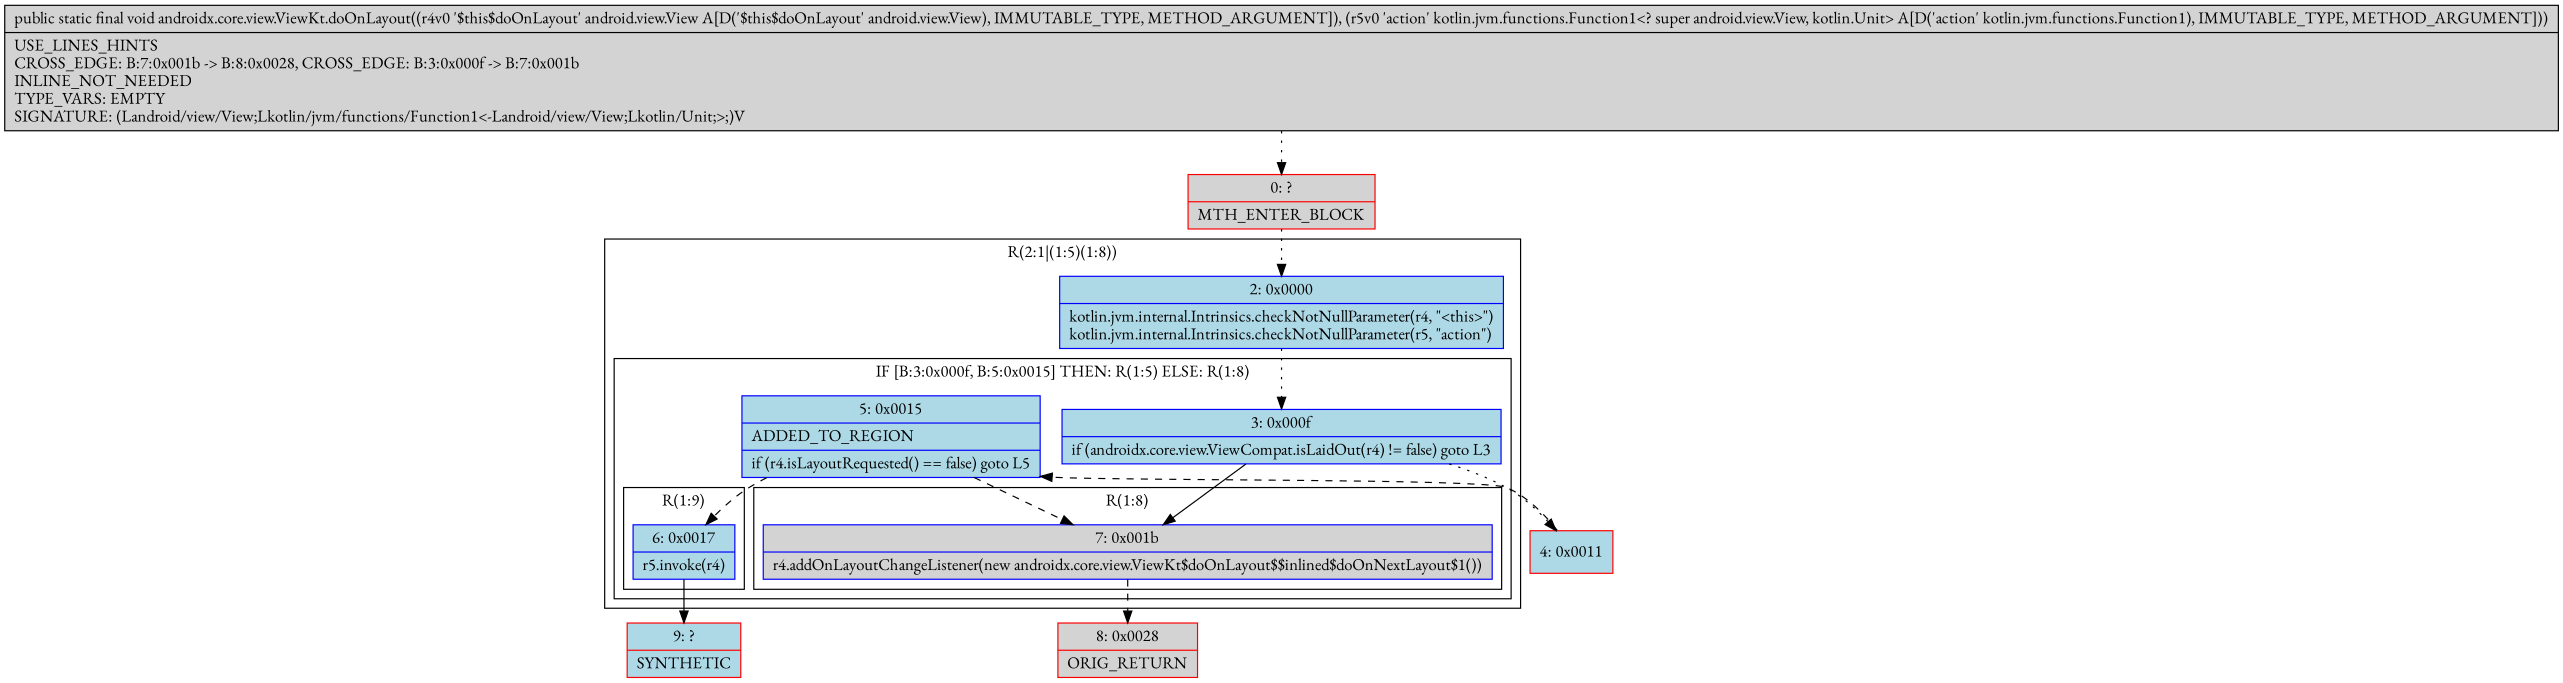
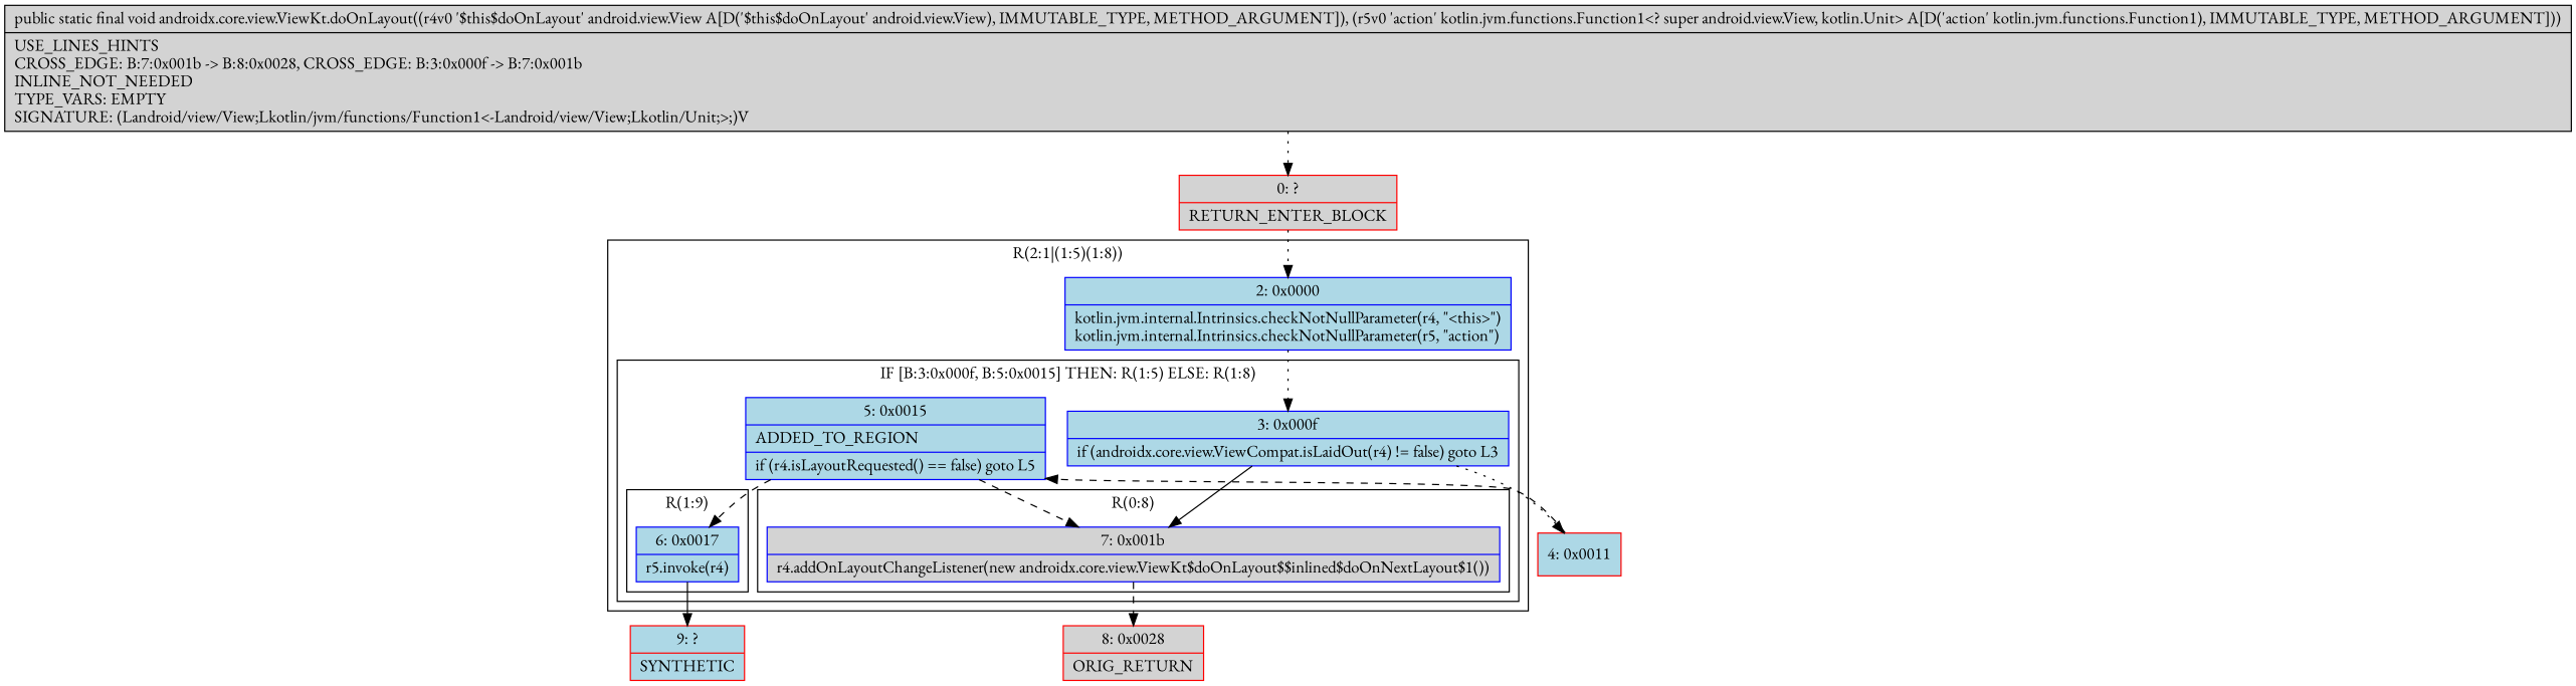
  digraph {
    fontname="EB Garamond"
    node [color=blue fillcolor=lightblue fontname="EB Garamond" shape=record style=filled]
    edge [fontname="EB Garamond" style=dashed]
    n1 [label="{6\:\ 0x0017|r5.invoke(r4)\l}"]
    n2 [fillcolor=lightgrey label="{7\:\ 0x001b|r4.addOnLayoutChangeListener(new androidx.core.view.ViewKt$doOnLayout$$inlined$doOnNextLayout$1())\l}"]
    n3 [label="{3\:\ 0x000f|if (androidx.core.view.ViewCompat.isLaidOut(r4) != false) goto L3\l}"]
    n4 [label="{5\:\ 0x0015|ADDED_TO_REGION\l|if (r4.isLayoutRequested() == false) goto L5\l}"]
    n5 [label="{2\:\ 0x0000|kotlin.jvm.internal.Intrinsics.checkNotNullParameter(r4, \"\<this\>\")\lkotlin.jvm.internal.Intrinsics.checkNotNullParameter(r5, \"action\")\l}"]
    n6 [color=red label="{9\:\ ?|SYNTHETIC\l}"]
    n7 [color=red fillcolor=lightgrey label="{8\:\ 0x0028|ORIG_RETURN\l}"]
    n8 [color=red label="{4\:\ 0x0011}"]
-   n9 [color=red fillcolor=lightgrey label="{0\:\ ?|MTH_ENTER_BLOCK\l}"]
+   n9 [color=red fillcolor=lightgrey label="{0\:\ ?|RETURN_ENTER_BLOCK\l}"]
    n10 [fillcolor=lightgrey label="{public static final void androidx.core.view.ViewKt.doOnLayout((r4v0 '$this$doOnLayout' android.view.View A[D('$this$doOnLayout' android.view.View), IMMUTABLE_TYPE, METHOD_ARGUMENT]), (r5v0 'action' kotlin.jvm.functions.Function1\<? super android.view.View, kotlin.Unit\> A[D('action' kotlin.jvm.functions.Function1), IMMUTABLE_TYPE, METHOD_ARGUMENT]))  | USE_LINES_HINTS\lCROSS_EDGE: B:7:0x001b \-\> B:8:0x0028, CROSS_EDGE: B:3:0x000f \-\> B:7:0x001b\lINLINE_NOT_NEEDED\lTYPE_VARS: EMPTY\lSIGNATURE: (Landroid\/view\/View;Lkotlin\/jvm\/functions\/Function1\<\-Landroid\/view\/View;Lkotlin\/Unit;\>;)V\l}" color=""]
    subgraph cluster_1 {
      label="R(2:1|(1:5)(1:8))"
      n5
      subgraph cluster_2 {
        label="IF [B:3:0x000f, B:5:0x0015] THEN: R(1:5) ELSE: R(1:8)"
        n3
        n4
        subgraph cluster_3 {
          label="R(1:9)"
          n1
        }
        subgraph cluster_4 {
-         label="R(1:8)"
+         label="R(0:8)"
          n2
        }
      }
    }
    n1 -> n6 [style=solid]
    n2 -> n7
    n3 -> n2 [style=solid]
    n3 -> n8 [style=dotted]
    n4 -> n1
    n4 -> n2
    n5 -> n3 [style=dotted]
    n8 -> n4
    n9 -> n5 [style=dotted]
    n10 -> n9 [style=dotted]
  }
